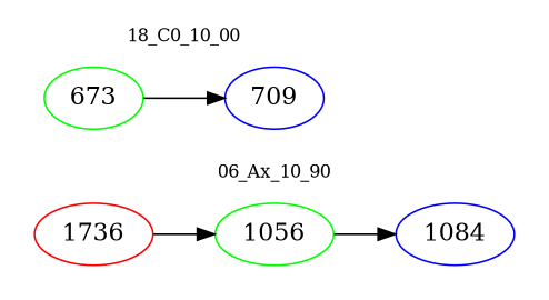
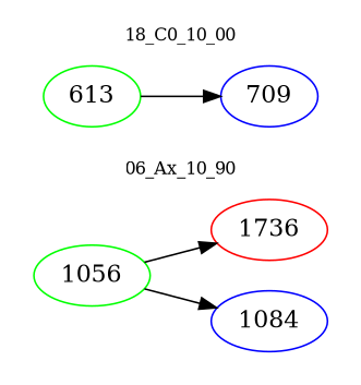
  digraph {
    fontname="DejaVu Serif"
    rankdir=LR
    node [color=green fontname="DejaVu Serif"]
    edge [color=black fontname="DejaVu Serif"]
    n1 [label=1056]
    n2 [color=blue label=1084]
    n3 [color=red label=1736]
-   n4 [label=673]
+   n4 [label=613]
    n5 [color=blue label=709]
    subgraph cluster_1 {
      color=white
      fontsize=10
      label="06_Ax_10_90"
      n1
      n2
      n3
    }
    subgraph cluster_2 {
      color=white
      fontsize=10
      label="18_C0_10_00"
      n4
      n5
    }
    n1 -> n2
-   n3 -> n1
+   n1 -> n3
    n4 -> n5
  }
